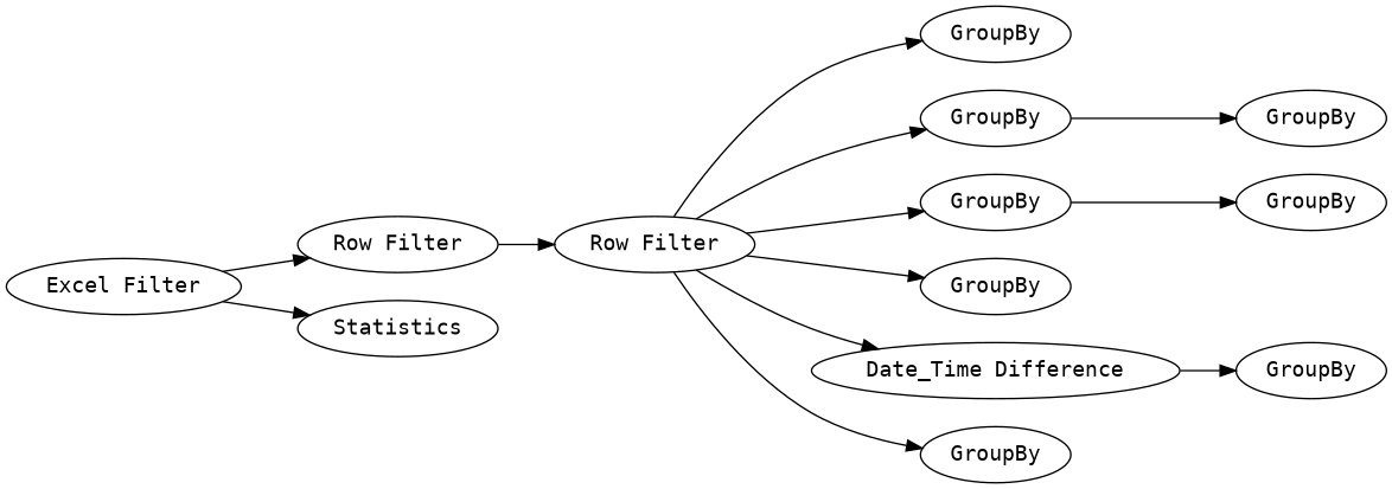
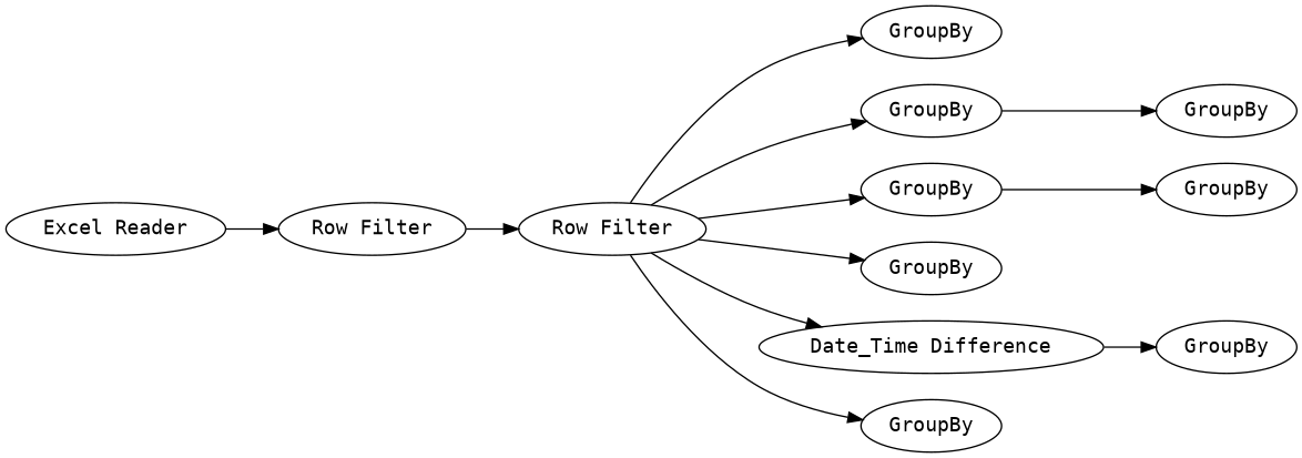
  digraph {
    fontname="DejaVu Sans Mono"
    rankdir=LR
    node [fontname="DejaVu Sans Mono"]
    edge [fontname="DejaVu Sans Mono"]
-   n1 [label="Excel Filter"]
+   n1 [label="Excel Reader"]
    n2 [label="Row Filter"]
-   n3 [label=Statistics]
    n4 [label="Row Filter"]
    n5 [label=GroupBy]
    n6 [label=GroupBy]
    n7 [label=GroupBy]
    n8 [label=GroupBy]
    n9 [label="Date_Time Difference"]
    n10 [label=GroupBy]
    n11 [label=GroupBy]
    n12 [label=GroupBy]
    n13 [label=GroupBy]
    n1 -> n2
-   n1 -> n3
    n2 -> n4
    n4 -> n5
    n4 -> n6
    n4 -> n7
    n4 -> n8
    n4 -> n9
    n4 -> n10
    n6 -> n11
    n7 -> n12
    n9 -> n13
  }
